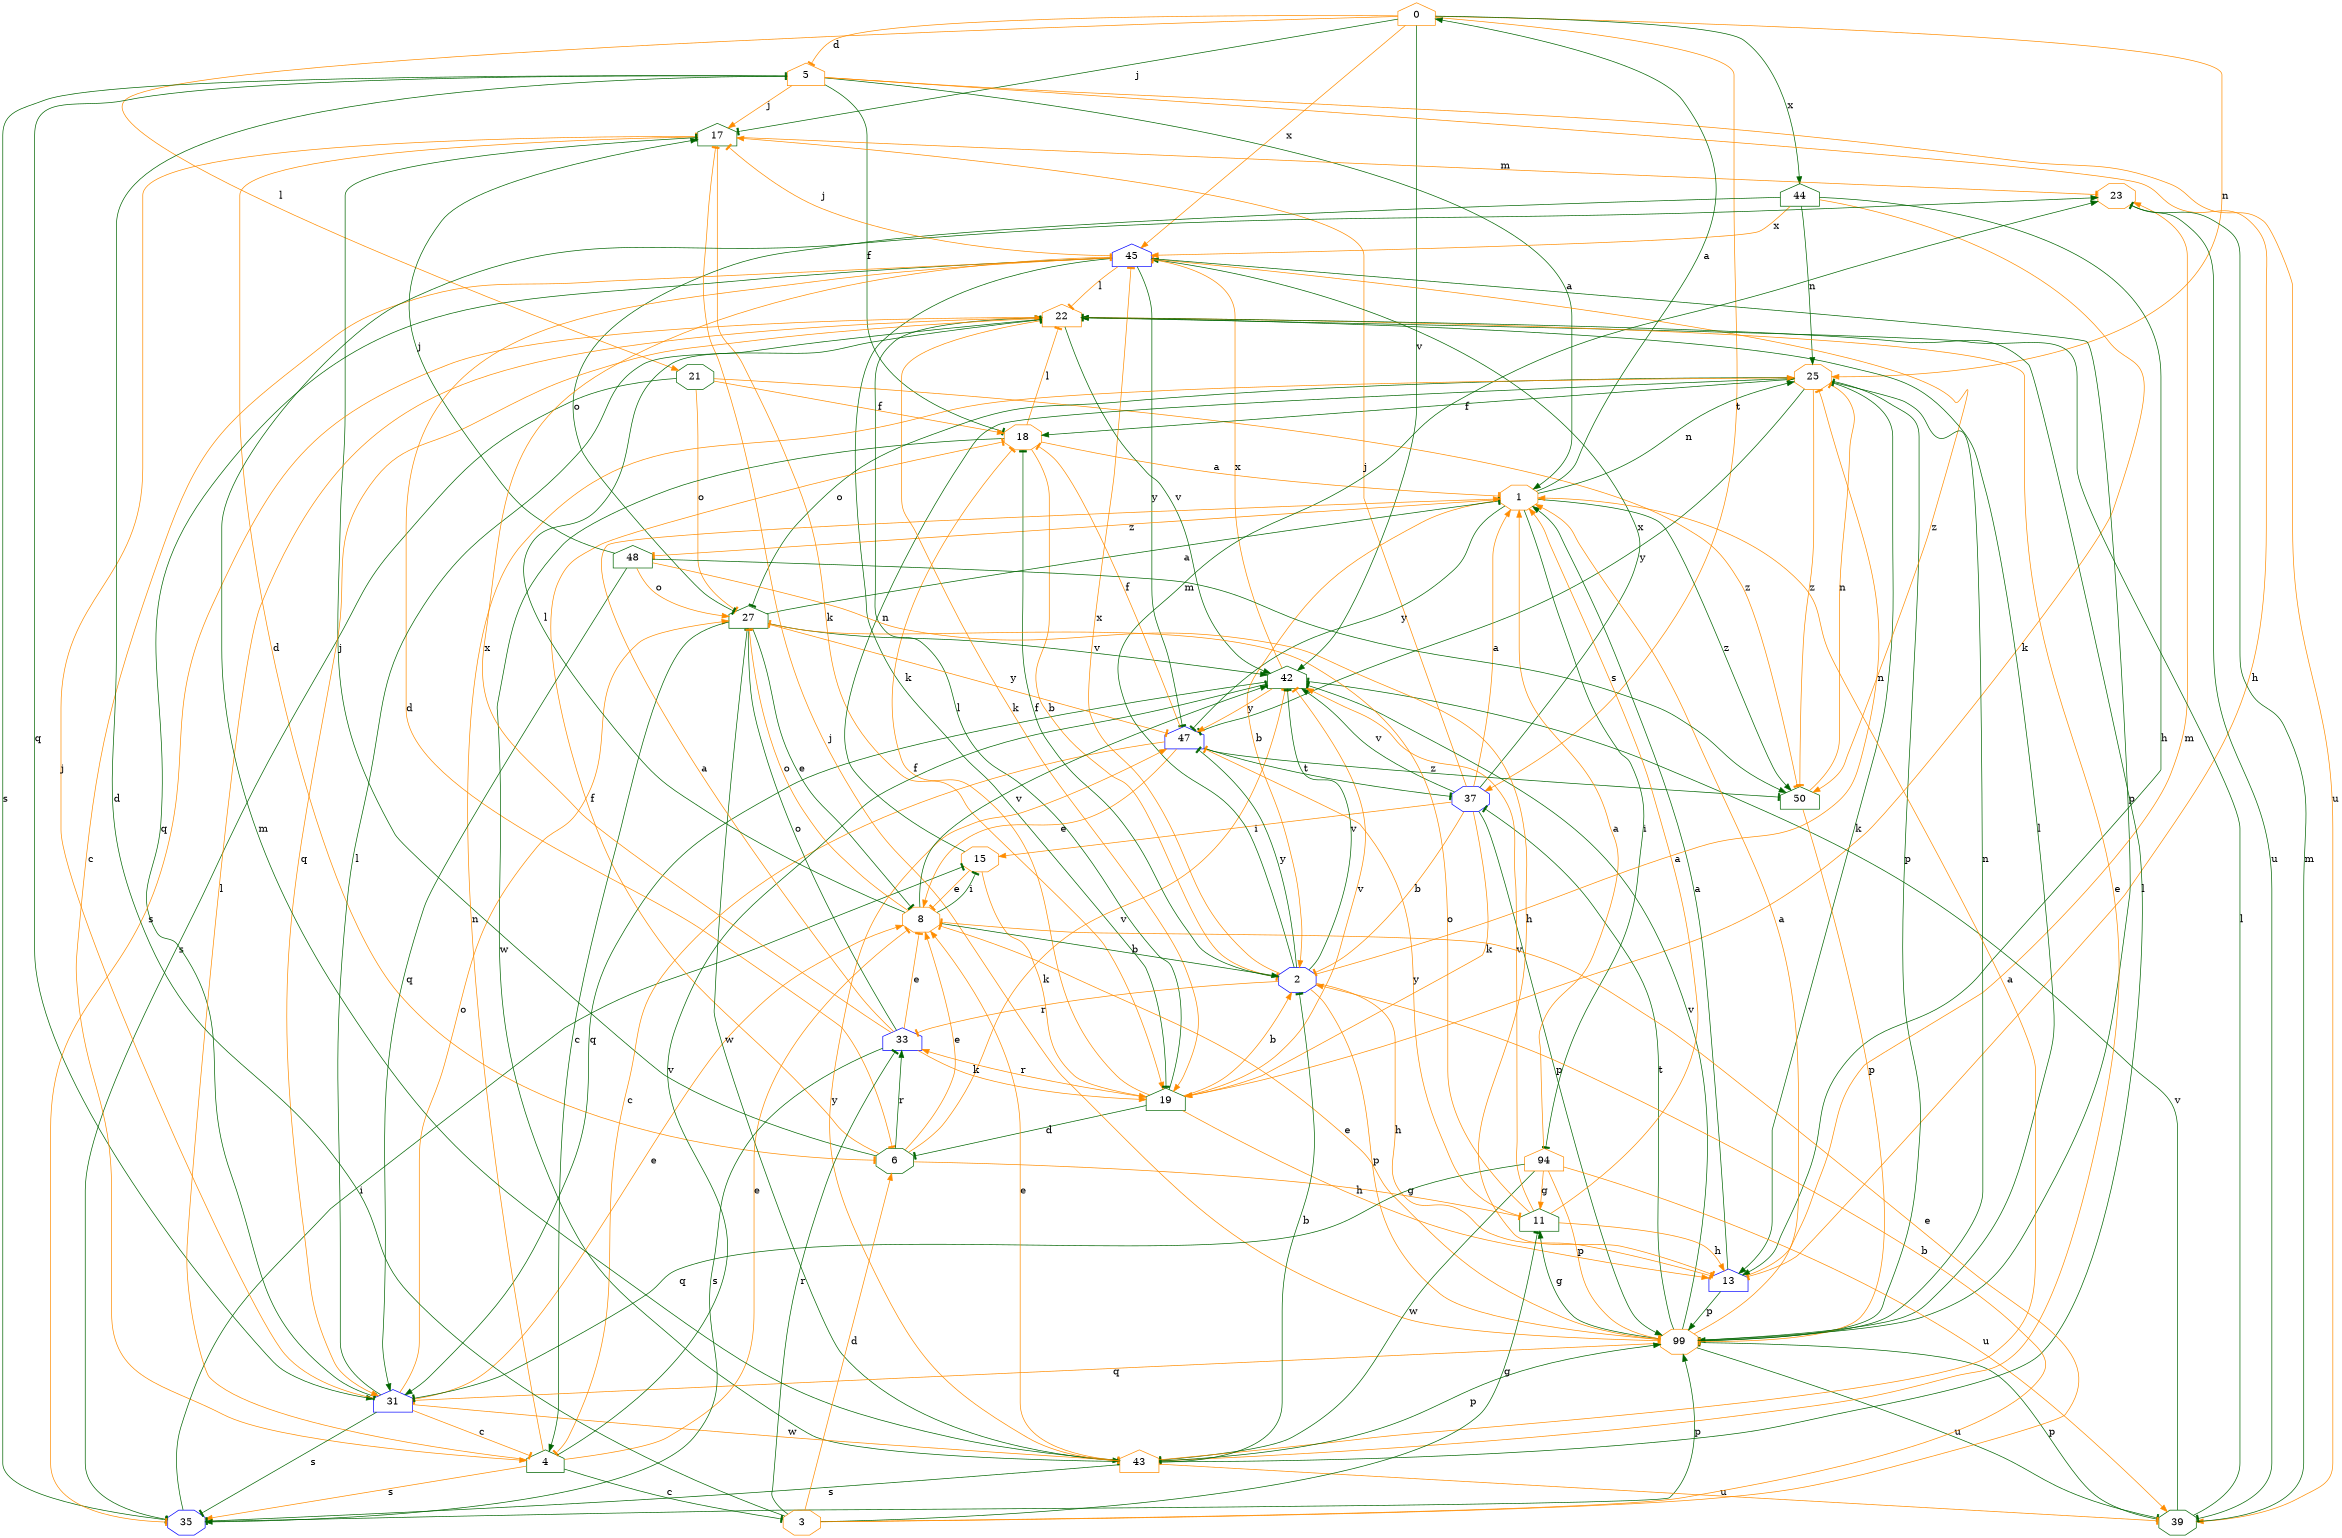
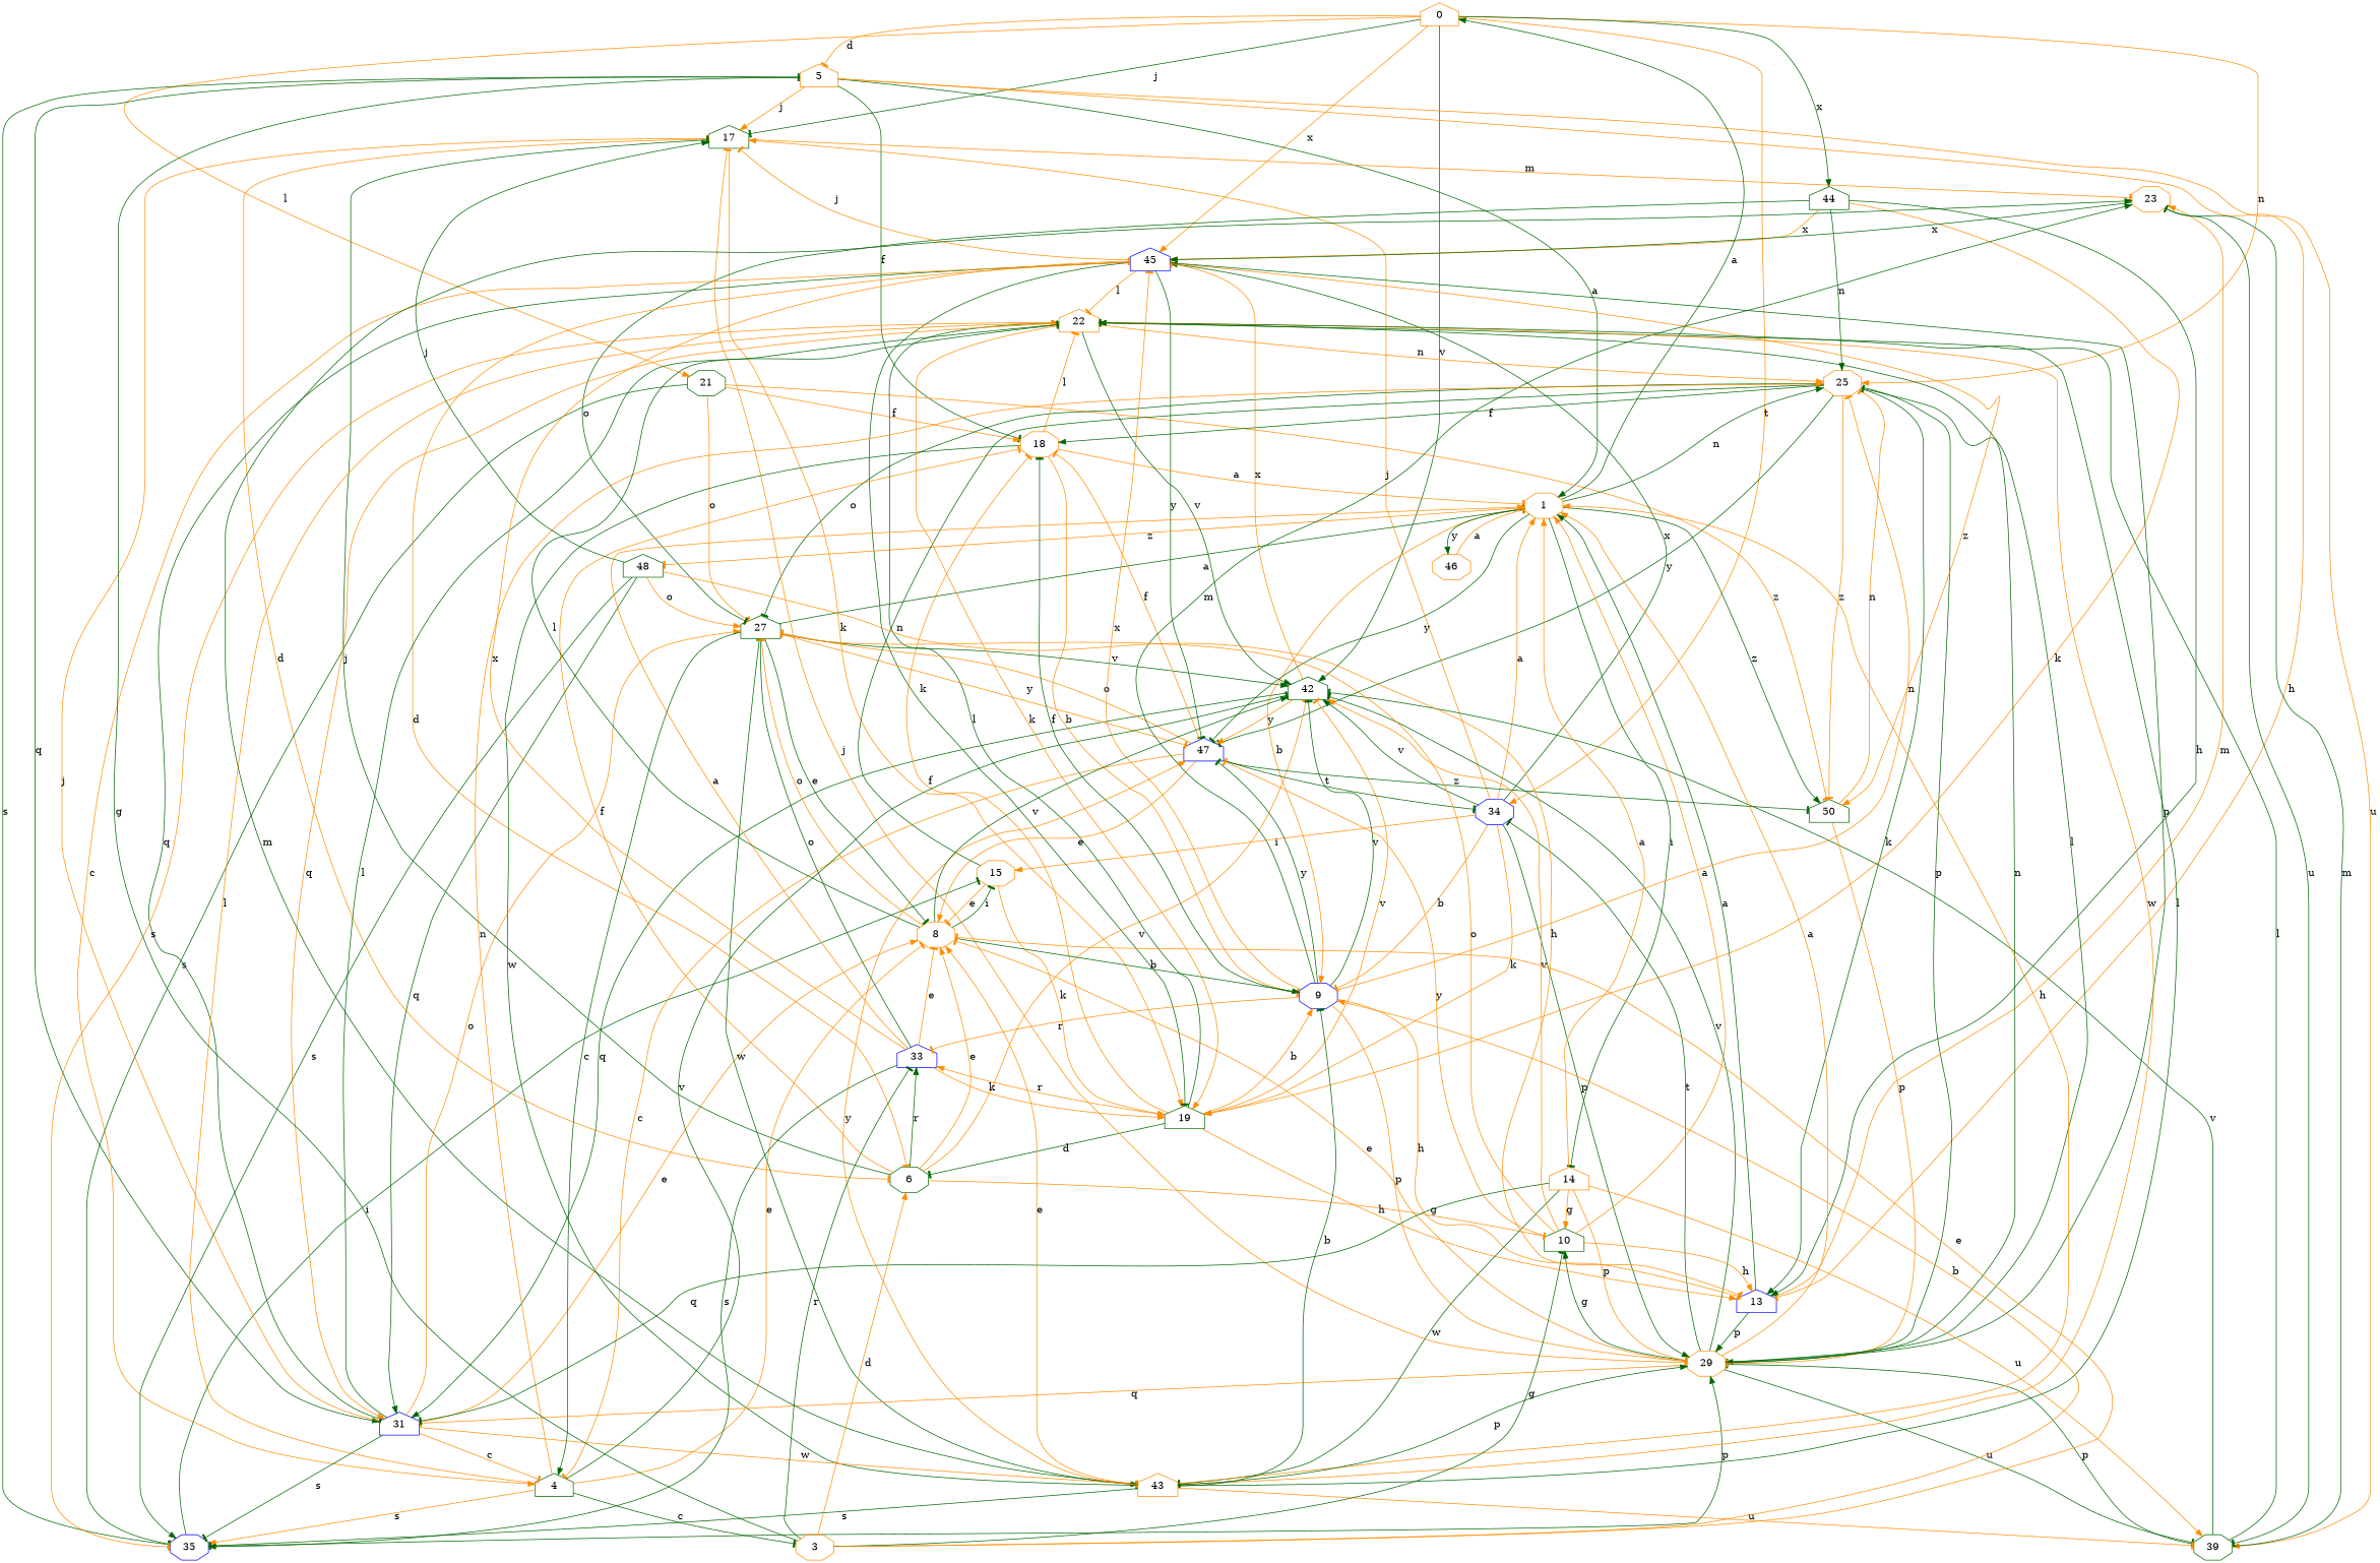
  strict digraph {
    node [color=darkorange shape=house]
    edge [arrowhead=tee color=darkorange]
    0
    5
    17 [color=darkgreen]
    21 [color=darkgreen shape=octagon]
    25 [shape=octagon]
-   37 [color=blue shape=octagon]
+   37 [color=blue shape=octagon label=34]
    42 [color=darkgreen]
    44 [color=darkgreen]
    45 [color=blue]
    1 [shape=octagon]
    n11 [label=18 shape=octagon]
    13 [color=blue]
    35 [color=blue shape=octagon]
    31 [color=blue]
    39 [color=darkgreen shape=octagon]
    23 [shape=octagon]
    6 [color=darkgreen shape=octagon]
    19 [color=darkgreen]
    50 [color=darkgreen]
    27 [color=darkgreen]
    47 [color=blue]
-   29 [shape=octagon label=99]
-   2 [color=blue shape=octagon]
+   29 [shape=octagon]
+   2 [color=blue shape=octagon label=9]
    15 [shape=octagon]
    4 [color=darkgreen]
    22
-   14 [label=94]
+   14
+   46 [shape=octagon]
    48 [color=darkgreen]
    33 [color=blue]
-   11 [color=darkgreen]
+   11 [color=darkgreen label=10]
    43
    8 [shape=octagon]
    3 [shape=octagon]
    0 -> 5 [label=d]
    0 -> 17 [color=darkgreen label=j]
    0 -> 21 [arrowhead=normal label=l]
    0 -> 25 [arrowhead=normal label=n]
    0 -> 37 [arrowhead=normal label=t]
    0 -> 42 [arrowhead=normal color=darkgreen label=v]
    0 -> 44 [arrowhead=normal color=darkgreen label=x]
    0 -> 45 [arrowhead=normal label=x]
    5 -> 17 [arrowhead=normal label=j]
    5 -> 1 [arrowhead=normal color=darkgreen label=a]
    5 -> n11 [color=darkgreen label=f]
    5 -> 13 [label=h]
    5 -> 35 [color=darkgreen label=s]
    5 -> 31 [arrowhead=normal color=darkgreen label=q]
    5 -> 39 [arrowhead=normal label=u]
    17 -> 23 [label=m]
    17 -> 6 [label=d]
    17 -> 19 [arrowhead=normal label=k]
    21 -> n11 [arrowhead=normal label=f]
    21 -> 35 [color=darkgreen label=s]
    21 -> 50 [label=z]
    21 -> 27 [label=o]
    25 -> n11 [arrowhead=normal color=darkgreen label=f]
    25 -> 13 [arrowhead=normal color=darkgreen label=k]
    25 -> 50 [label=z]
    25 -> 27 [color=darkgreen label=o]
    25 -> 47 [color=darkgreen label=y]
    25 -> 29 [color=darkgreen label=p]
    37 -> 17 [arrowhead=normal label=j]
    37 -> 42 [arrowhead=normal color=darkgreen label=v]
    37 -> 45 [arrowhead=normal color=darkgreen label=x]
    37 -> 1 [arrowhead=normal label=a]
    37 -> 19 [arrowhead=normal label=k]
    37 -> 29 [arrowhead=normal color=darkgreen label=p]
    37 -> 2 [label=b]
    37 -> 15 [arrowhead=normal label=i]
    42 -> 45 [label=x]
    42 -> 31 [arrowhead=normal color=darkgreen label=q]
    42 -> 47 [arrowhead=normal label=y]
    44 -> 25 [arrowhead=normal color=darkgreen label=n]
    44 -> 45 [arrowhead=normal label=x]
    44 -> 13 [arrowhead=normal color=darkgreen label=h]
    44 -> 19 [arrowhead=normal label=k]
    44 -> 27 [color=darkgreen label=o]
    45 -> 17 [label=j]
    45 -> 31 [color=darkgreen label=q]
    45 -> 6 [label=d]
    45 -> 19 [color=darkgreen label=k]
    45 -> 50 [arrowhead=normal label=z]
    45 -> 47 [color=darkgreen label=y]
    45 -> 29 [arrowhead=normal color=darkgreen label=p]
    45 -> 4 [arrowhead=normal label=c]
    45 -> 22 [label=l]
    1 -> 0 [arrowhead=normal color=darkgreen label=a]
    1 -> 25 [arrowhead=normal color=darkgreen label=n]
    1 -> 50 [arrowhead=normal color=darkgreen label=z]
    1 -> 47 [color=darkgreen label=y]
    1 -> 2 [arrowhead=normal label=b]
    1 -> 14 [color=darkgreen label=i]
+   1 -> 46 [arrowhead=normal color=darkgreen label=y]
    1 -> 48 [label=z]
    n11 -> 1 [label=a]
    n11 -> 2 [label=b]
    n11 -> 22 [label=l]
    n11 -> 43 [color=darkgreen label=w]
    13 -> 1 [arrowhead=normal color=darkgreen label=a]
    13 -> 23 [arrowhead=normal label=m]
    13 -> 29 [arrowhead=normal color=darkgreen label=p]
    35 -> 29 [arrowhead=normal color=darkgreen label=p]
    35 -> 15 [color=darkgreen label=i]
    31 -> 17 [label=j]
    31 -> 35 [color=darkgreen label=s]
    31 -> 27 [arrowhead=normal label=o]
    31 -> 4 [label=c]
    31 -> 22 [color=darkgreen label=l]
    31 -> 43 [label=w]
    31 -> 8 [arrowhead=normal label=e]
    39 -> 42 [color=darkgreen label=v]
    39 -> 23 [color=darkgreen label=m]
    39 -> 29 [color=darkgreen label=p]
    39 -> 22 [arrowhead=normal color=darkgreen label=l]
+   23 -> 45 [arrowhead=normal color=darkgreen label=x]
    23 -> 39 [color=darkgreen label=u]
    6 -> 17 [color=darkgreen label=j]
    6 -> 42 [label=v]
    6 -> n11 [label=f]
    6 -> 33 [arrowhead=normal color=darkgreen label=r]
    6 -> 11 [label=g]
    6 -> 8 [arrowhead=normal label=e]
    19 -> 42 [label=v]
    19 -> n11 [label=f]
    19 -> 13 [arrowhead=normal label=h]
    19 -> 6 [color=darkgreen label=d]
    19 -> 2 [arrowhead=normal label=b]
    19 -> 22 [arrowhead=normal color=darkgreen label=l]
    19 -> 33 [arrowhead=normal label=r]
    50 -> 25 [label=n]
    50 -> 29 [label=p]
    27 -> 42 [arrowhead=normal color=darkgreen label=v]
    27 -> 1 [color=darkgreen label=a]
    27 -> 47 [label=y]
    27 -> 4 [arrowhead=normal color=darkgreen label=c]
    27 -> 43 [arrowhead=normal color=darkgreen label=w]
    27 -> 8 [color=darkgreen label=e]
    47 -> 37 [color=darkgreen label=t]
    47 -> n11 [label=f]
    47 -> 50 [color=darkgreen label=z]
+   47 -> 27 [label=o]
    47 -> 4 [label=c]
    47 -> 8 [arrowhead=normal label=e]
    29 -> 17 [label=j]
    29 -> 25 [color=darkgreen label=n]
    29 -> 37 [color=darkgreen label=t]
    29 -> 42 [color=darkgreen label=v]
    29 -> 1 [arrowhead=normal label=a]
    29 -> 31 [label=q]
    29 -> 39 [color=darkgreen label=u]
    29 -> 22 [arrowhead=normal color=darkgreen label=l]
    29 -> 11 [arrowhead=normal color=darkgreen label=g]
    29 -> 8 [label=e]
    2 -> 25 [label=n]
    2 -> 42 [color=darkgreen label=v]
    2 -> 45 [label=x]
    2 -> n11 [color=darkgreen label=f]
    2 -> 13 [label=h]
    2 -> 23 [arrowhead=normal color=darkgreen label=m]
    2 -> 47 [color=darkgreen label=y]
    2 -> 29 [label=p]
    2 -> 33 [label=r]
    15 -> 25 [arrowhead=normal color=darkgreen label=n]
    15 -> 19 [arrowhead=normal label=k]
    15 -> 8 [label=e]
    4 -> 25 [arrowhead=normal label=n]
    4 -> 42 [color=darkgreen label=v]
    4 -> 35 [arrowhead=normal label=s]
    4 -> 22 [arrowhead=normal label=l]
    4 -> 8 [label=e]
    4 -> 3 [color=darkgreen label=c]
+   22 -> 25 [arrowhead=normal label=n]
    22 -> 42 [arrowhead=normal color=darkgreen label=v]
    22 -> 35 [label=s]
    22 -> 31 [arrowhead=normal label=q]
    22 -> 19 [arrowhead=normal label=k]
-   22 -> 43 [label=e]
+   22 -> 43 [label=w]
    14 -> 1 [arrowhead=normal label=a]
    14 -> 31 [color=darkgreen label=q]
    14 -> 39 [arrowhead=normal label=u]
    14 -> 29 [label=p]
    14 -> 11 [arrowhead=normal label=g]
    14 -> 43 [color=darkgreen label=w]
+   46 -> 1 [label=a]
    48 -> 17 [arrowhead=normal color=darkgreen label=j]
    48 -> 13 [label=h]
-   48 -> 50 [arrowhead=normal color=darkgreen label=s]
+   48 -> 35 [arrowhead=normal color=darkgreen label=s]
    48 -> 31 [arrowhead=normal color=darkgreen label=q]
    48 -> 27 [arrowhead=normal label=o]
    33 -> 45 [label=x]
    33 -> 1 [arrowhead=normal label=a]
    33 -> 35 [arrowhead=normal color=darkgreen label=s]
    33 -> 19 [arrowhead=normal label=k]
    33 -> 27 [color=darkgreen label=o]
    33 -> 8 [label=e]
    11 -> 42 [arrowhead=normal label=v]
    11 -> 1 [arrowhead=normal label=a]
    11 -> 13 [arrowhead=normal label=h]
    11 -> 27 [label=o]
    11 -> 47 [label=y]
-   43 -> 1 [arrowhead=normal label=a]
+   43 -> 1 [arrowhead=normal label=h]
    43 -> 35 [color=darkgreen label=s]
    43 -> 39 [label=u]
    43 -> 23 [arrowhead=normal color=darkgreen label=m]
    43 -> 47 [arrowhead=normal label=y]
    43 -> 29 [arrowhead=normal color=darkgreen label=p]
    43 -> 2 [color=darkgreen label=b]
    43 -> 22 [color=darkgreen label=l]
    43 -> 8 [arrowhead=normal label=e]
    8 -> 42 [arrowhead=normal color=darkgreen label=v]
    8 -> 27 [label=o]
    8 -> 2 [arrowhead=normal color=darkgreen label=b]
    8 -> 15 [color=darkgreen label=i]
    8 -> 22 [color=darkgreen label=l]
-   3 -> 5 [color=darkgreen label=d]
+   3 -> 5 [color=darkgreen label=g]
    3 -> 6 [arrowhead=normal label=d]
    3 -> 2 [arrowhead=normal label=b]
    3 -> 33 [color=darkgreen label=r]
    3 -> 11 [color=darkgreen label=g]
    3 -> 8 [label=e]
  }
